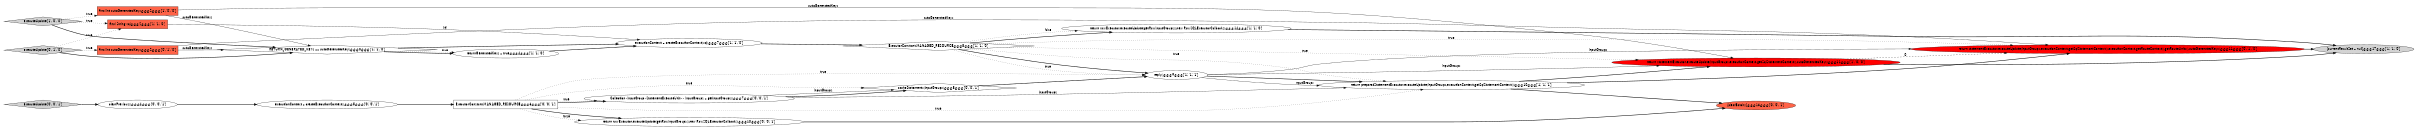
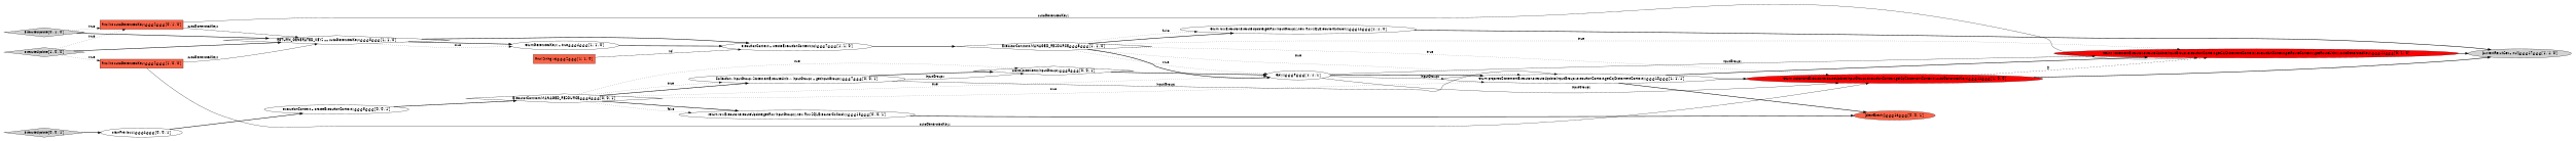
  digraph {
    fontname=Lato
    rankdir=LR
    node [fillcolor=white fontname=Lato shape=ellipse style=filled]
    edge [fontname=Lato style=bold]
    n1 [fillcolor=tomato label="final String sql@@@2@@@['1', '1', '0']" shape=box]
    n2 [label="executionContext = createExecutionContext(sql)@@@7@@@['1', '1', '0']"]
    n3 [label="ExecutorConstant.MANAGED_RESOURCE@@@8@@@['1', '1', '0']" shape=diamond]
    n4 [label="Collection<InputGroup<StatementExecuteUnit>> inputGroups = getInputGroups()@@@7@@@['0', '0', '1']"]
    n5 [label="return preparedStatementExecutor.executeUpdate(inputGroups,executionContext.getSqlStatementContext())@@@10@@@['1', '1', '1']"]
    n6 [label="cacheStatements(inputGroups)@@@8@@@['0', '0', '1']" shape=diamond]
    n7 [fillcolor=tomato label="{clearBatch()}@@@16@@@['0', '0', '1']"]
    n8 [fillcolor=red label="return statementExecutor.executeUpdate(inputGroups,executionContext.getSqlStatementContext(),executionContext.getRouteContext().getRouteUnits(),autoGeneratedKeys)@@@11@@@['0', '1', '0']"]
    n9 [fillcolor=red label="return statementExecutor.executeUpdate(inputGroups,executionContext.getSqlStatementContext(),autoGeneratedKeys)@@@11@@@['1', '0', '0']"]
    n10 [label="reply()@@@9@@@['1', '1', '1']"]
    n11 [fillcolor=lightgray label="{currentResultSet = null}@@@17@@@['1', '1', '0']"]
    n12 [fillcolor=lightgray label="executeUpdate['0', '1', '0']" shape=diamond]
    n13 [label="RETURN_GENERATED_KEYS == autoGeneratedKeys@@@3@@@['1', '1', '0']" shape=diamond]
    n14 [fillcolor=tomato label="final int autoGeneratedKeys@@@2@@@['0', '1', '0']" shape=box]
    n15 [label="returnGeneratedKeys = true@@@4@@@['1', '1', '0']"]
    n16 [label="return rawExecutor.executeUpdate(getRawInputGroups(),new RawSQLExecutorCallback())@@@13@@@['0', '0', '1']"]
    n17 [fillcolor=lightgray label="executeUpdate['0', '0', '1']" shape=diamond]
    n18 [label="clearPrevious()@@@4@@@['0', '0', '1']"]
    n19 [label="executionContext = createExecutionContext()@@@5@@@['0', '0', '1']"]
-   n20 [label="ExecutorConstant.MANAGED_RESOURCE@@@6@@@['0', '0', '1']" shape=box]
+   n20 [label="ExecutorConstant.MANAGED_RESOURCE@@@6@@@['0', '0', '1']" shape=diamond]
    n21 [fillcolor=lightgray label="executeUpdate['1', '0', '0']" shape=diamond]
    n22 [fillcolor=tomato label="final int autoGeneratedKeys@@@2@@@['1', '0', '0']" shape=box]
    n23 [label="return rawExecutor.executeUpdate(getRawInputGroups(),new RawSQLExecutorCallback())@@@14@@@['1', '1', '0']"]
    n1 -> n2 [label=sql style=solid]
    n2 -> n3
    n3 -> n5 [label=true style=dotted]
    n3 -> n8 [label=true style=dotted]
    n3 -> n9 [label=true style=dotted]
    n3 -> n10 [label=true style=dotted]
    n3 -> n10
    n3 -> n23
    n3 -> n23 [label=false style=dotted]
    n4 -> n5 [label=inputGroups style=solid]
    n4 -> n6
    n4 -> n6 [label=inputGroups style=solid]
    n5 -> n7
    n5 -> n8
    n5 -> n9
    n6 -> n10
    n8 -> n11
    n9 -> n8 [label=0 style=dashed]
    n9 -> n11
    n10 -> n5 [label=inputGroups style=solid]
    n10 -> n5
    n10 -> n8 [label=inputGroups style=solid]
    n10 -> n9 [label=inputGroups style=solid]
-   n12 -> n1 [label=true style=dotted]
    n12 -> n13
    n12 -> n14 [label=true style=dotted]
    n13 -> n2
    n13 -> n15 [label=true style=dotted]
    n13 -> n15
    n14 -> n8 [label=autoGeneratedKeys style=solid]
    n14 -> n13 [label=autoGeneratedKeys style=solid]
    n15 -> n2
    n16 -> n7
    n17 -> n18
    n18 -> n19
    n19 -> n20
    n20 -> n4
    n20 -> n4 [label=true style=dotted]
    n20 -> n5 [label=true style=dotted]
    n20 -> n6 [label=true style=dotted]
    n20 -> n10 [label=true style=dotted]
    n20 -> n16
    n20 -> n16 [label=false style=dotted]
-   n21 -> n1 [label=true style=dotted]
+   n21 -> n14 [label=true style=dotted]
    n21 -> n13
    n21 -> n22 [label=true style=dotted]
    n22 -> n9 [label=autoGeneratedKeys style=solid]
    n22 -> n13 [label=autoGeneratedKeys style=solid]
    n23 -> n11
  }
